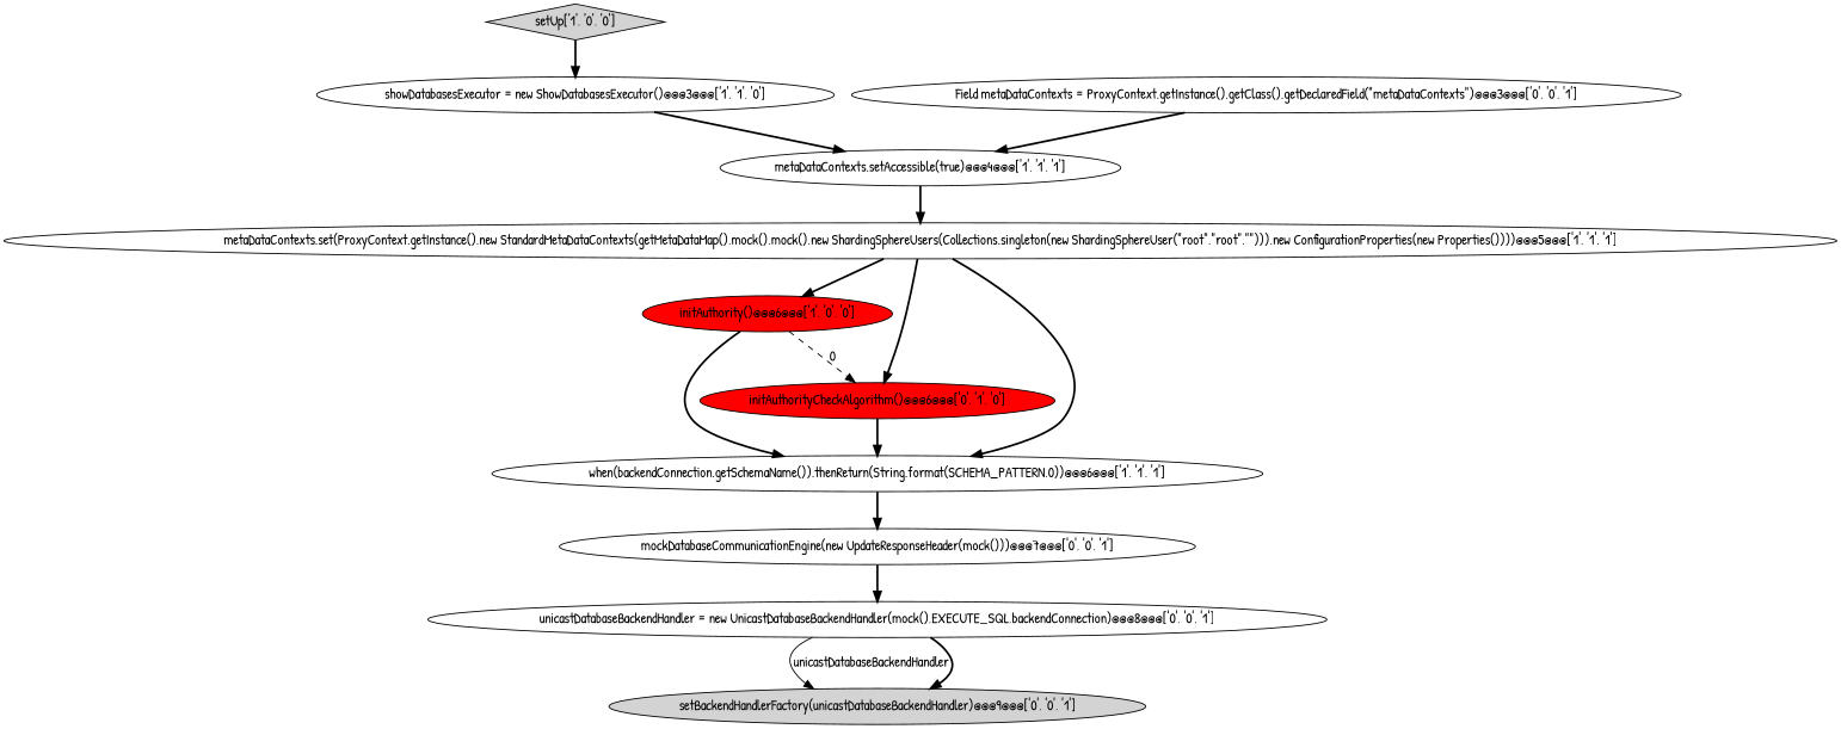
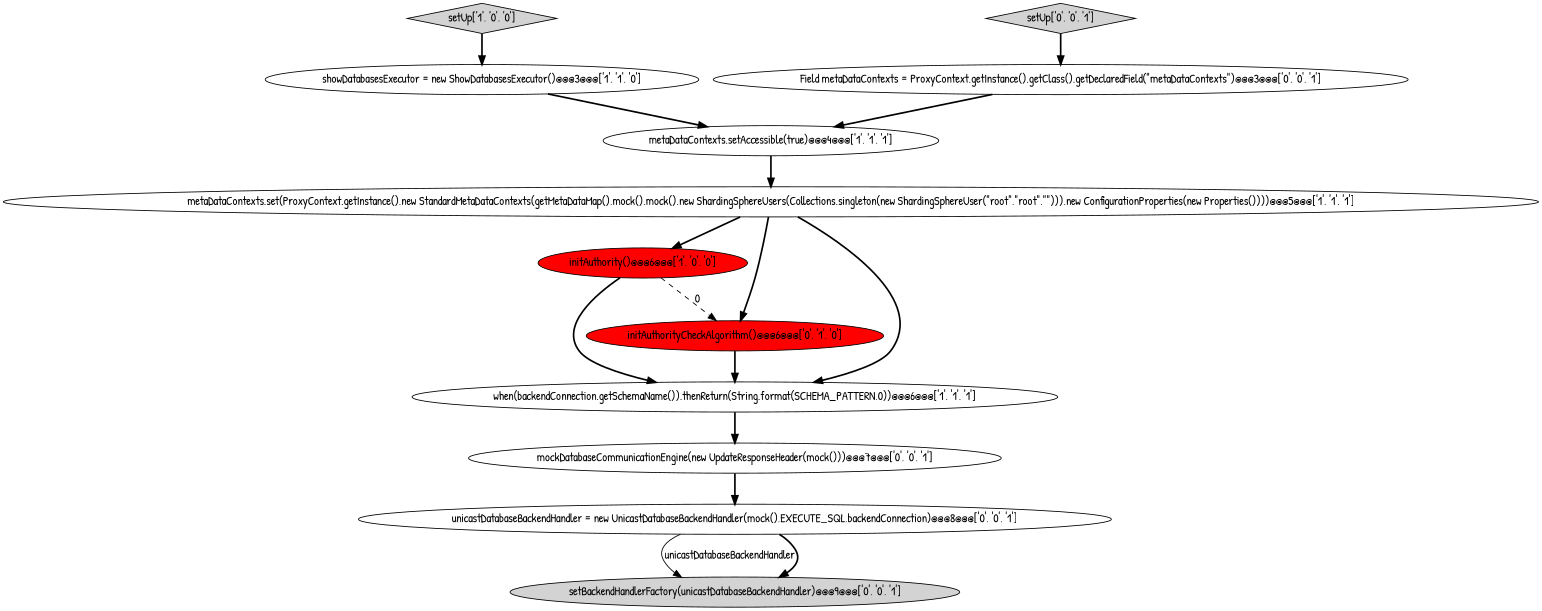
  digraph {
    fontname="Patrick Hand"
    node [fillcolor=white fontname="Patrick Hand" shape=ellipse style=filled]
    edge [fontname="Patrick Hand" style=bold]
    n1 [fillcolor=lightgray label="setUp['1', '0', '0']" shape=diamond]
    n2 [label="showDatabasesExecutor = new ShowDatabasesExecutor()@@@3@@@['1', '1', '0']"]
    n3 [label="metaDataContexts.setAccessible(true)@@@4@@@['1', '1', '1']"]
    n4 [fillcolor=red label="initAuthority()@@@6@@@['1', '0', '0']"]
    n5 [fillcolor=red label="initAuthorityCheckAlgorithm()@@@6@@@['0', '1', '0']"]
    n6 [label="when(backendConnection.getSchemaName()).thenReturn(String.format(SCHEMA_PATTERN,0))@@@6@@@['1', '1', '1']"]
    n7 [label="mockDatabaseCommunicationEngine(new UpdateResponseHeader(mock()))@@@7@@@['0', '0', '1']"]
    n8 [fillcolor=lightgray label="setBackendHandlerFactory(unicastDatabaseBackendHandler)@@@9@@@['0', '0', '1']"]
    n9 [label="metaDataContexts.set(ProxyContext.getInstance(),new StandardMetaDataContexts(getMetaDataMap(),mock(),mock(),new ShardingSphereUsers(Collections.singleton(new ShardingSphereUser(\"root\",\"root\",\"\"))),new ConfigurationProperties(new Properties())))@@@5@@@['1', '1', '1']"]
+   n10 [fillcolor=lightgray label="setUp['0', '0', '1']" shape=diamond]
    n11 [label="Field metaDataContexts = ProxyContext.getInstance().getClass().getDeclaredField(\"metaDataContexts\")@@@3@@@['0', '0', '1']"]
    n12 [label="unicastDatabaseBackendHandler = new UnicastDatabaseBackendHandler(mock(),EXECUTE_SQL,backendConnection)@@@8@@@['0', '0', '1']"]
    n1 -> n2
    n2 -> n3
    n3 -> n9
    n4 -> n5 [label=0 style=dashed]
    n4 -> n6
    n5 -> n6
    n6 -> n7
    n7 -> n12
    n9 -> n4
    n9 -> n5
    n9 -> n6
+   n10 -> n11
    n11 -> n3
    n12 -> n8 [label=unicastDatabaseBackendHandler style=solid]
    n12 -> n8
  }
